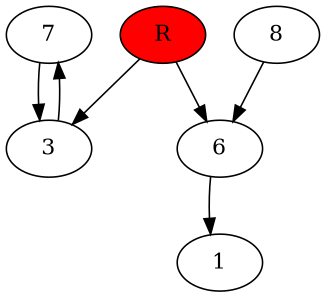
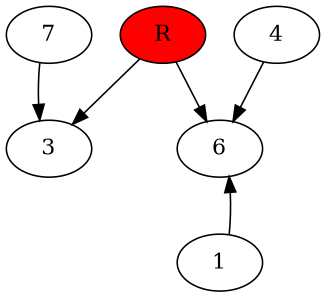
  digraph {
    7
    3
    6
    1
-   8
+   8 [label=4]
    R [fillcolor="#ff0000" style=filled]
    7 -> 3
-   3 -> 7
-   6 -> 1
+   1 -> 6
    8 -> 6
    R -> 3
    R -> 6
  }
